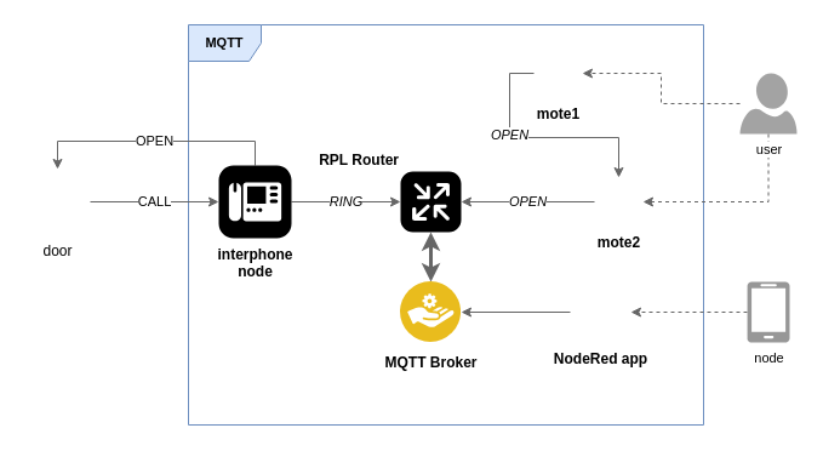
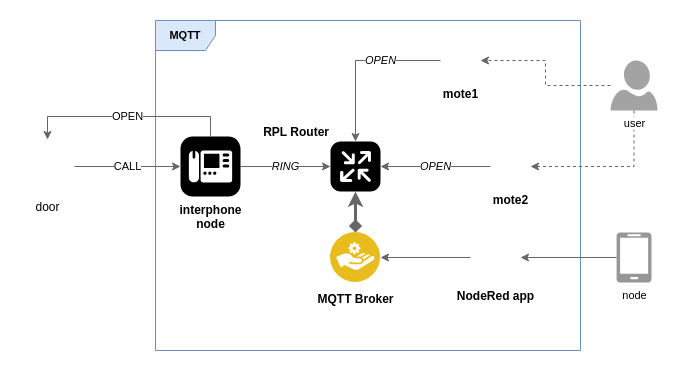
  <mxCell id="0" />
  <mxCell id="1" parent="0" />
  <mxCell id="2" value="MQTT" style="shape=umlFrame;whiteSpace=wrap;html=1;labelBackgroundColor=none;strokeWidth=1;fillColor=#dae8fc;fontSize=11;fontStyle=1;strokeColor=#6c8ebf;shadow=0;" vertex="1" parent="1"><mxGeometry x="155" y="20" width="425" height="330" as="geometry" /></mxCell>
  <mxCell id="3" value="RING" style="edgeStyle=orthogonalEdgeStyle;rounded=0;orthogonalLoop=1;jettySize=auto;html=1;exitX=1;exitY=0.5;exitDx=0;exitDy=0;exitPerimeter=0;entryX=0;entryY=0.5;entryDx=0;entryDy=0;entryPerimeter=0;fontColor=#000000;fontStyle=2;fillColor=#f5f5f5;strokeColor=#666666;" edge="1" parent="1" source="5" target="20"><mxGeometry relative="1" as="geometry" /></mxCell>
  <mxCell id="4" value="OPEN" style="edgeStyle=orthogonalEdgeStyle;rounded=0;orthogonalLoop=1;jettySize=auto;html=1;exitX=0.5;exitY=0;exitDx=0;exitDy=0;exitPerimeter=0;entryX=0.5;entryY=0;entryDx=0;entryDy=0;fontColor=#000000;fillColor=#f5f5f5;strokeColor=#666666;" edge="1" parent="1" source="5" target="11"><mxGeometry relative="1" as="geometry" /></mxCell>
  <mxCell id="5" value="interphone&lt;br&gt;node" style="verticalLabelPosition=bottom;html=1;fillColor=#000000;verticalAlign=top;align=center;points=[[0.06,0.06,0],[0.94,0.06,0],[0.94,0.94,0],[0.06,0.94,0],[0.25,0,0],[0.5,0,0],[0.75,0,0],[1,0.25,0],[1,0.5,0],[1,0.75,0],[0.75,1,0],[0.5,1,0],[0.25,1,0],[0,0.75,0],[0,0.5,0],[0,0.25,0]];pointerEvents=1;shape=mxgraph.cisco_safe.architecture.phone;fontStyle=1" vertex="1" parent="1"><mxGeometry x="180" y="136" width="60" height="60" as="geometry" /></mxCell>
- <mxCell id="6" value="OPEN" style="edgeStyle=orthogonalEdgeStyle;rounded=0;orthogonalLoop=1;jettySize=auto;html=1;exitX=0.5;exitY=0;exitDx=0;exitDy=0;fontColor=#000000;fontStyle=2;fillColor=#f5f5f5;strokeColor=#666666;" edge="1" parent="1" source="7" target="9"><mxGeometry x="-0.277" relative="1" as="geometry"><mxPoint as="offset" /></mxGeometry></mxCell>
+ <mxCell id="6" value="OPEN" style="edgeStyle=orthogonalEdgeStyle;rounded=0;orthogonalLoop=1;jettySize=auto;html=1;exitX=0.5;exitY=0;exitDx=0;exitDy=0;entryX=0.5;entryY=0;entryDx=0;entryDy=0;entryPerimeter=0;fontColor=#000000;fontStyle=2;fillColor=#f5f5f5;strokeColor=#666666;" edge="1" parent="1" source="7" target="20"><mxGeometry x="-0.277" relative="1" as="geometry"><mxPoint as="offset" /></mxGeometry></mxCell>
  <mxCell id="7" value="mote1" style="shape=image;html=1;verticalAlign=top;verticalLabelPosition=bottom;labelBackgroundColor=#ffffff;imageAspect=0;aspect=fixed;image=https://cdn3.iconfinder.com/data/icons/google-material-design-icons/48/ic_settings_remote_48px-128.png;direction=north;fontColor=#000000;fontStyle=1" vertex="1" parent="1"><mxGeometry x="440" y="40" width="40" height="40" as="geometry" /></mxCell>
  <mxCell id="8" value="OPEN" style="edgeStyle=orthogonalEdgeStyle;rounded=0;orthogonalLoop=1;jettySize=auto;html=1;exitX=0.5;exitY=0;exitDx=0;exitDy=0;fontColor=#000000;fontStyle=2;fillColor=#f5f5f5;strokeColor=#666666;" edge="1" parent="1" source="9" target="20"><mxGeometry relative="1" as="geometry" /></mxCell>
  <mxCell id="9" value="mote2" style="shape=image;html=1;verticalAlign=top;verticalLabelPosition=bottom;labelBackgroundColor=#ffffff;imageAspect=0;aspect=fixed;image=https://cdn3.iconfinder.com/data/icons/google-material-design-icons/48/ic_settings_remote_48px-128.png;direction=north;fontStyle=1" vertex="1" parent="1"><mxGeometry x="490" y="146" width="40" height="40" as="geometry" /></mxCell>
  <mxCell id="10" value="CALL" style="edgeStyle=orthogonalEdgeStyle;rounded=0;orthogonalLoop=1;jettySize=auto;html=1;exitX=1;exitY=0.5;exitDx=0;exitDy=0;entryX=0;entryY=0.5;entryDx=0;entryDy=0;entryPerimeter=0;fontColor=#000000;fillColor=#f5f5f5;strokeColor=#666666;" edge="1" parent="1" source="11" target="5"><mxGeometry relative="1" as="geometry" /></mxCell>
  <mxCell id="11" value="door" style="shape=image;html=1;verticalAlign=top;verticalLabelPosition=bottom;labelBackgroundColor=#ffffff;imageAspect=0;aspect=fixed;image=https://cdn2.iconfinder.com/data/icons/architecture-interior/24/architecture-interior-30-128.png;fillColor=#000000;opacity=50;" vertex="1" parent="1"><mxGeometry x="20" y="139" width="54" height="54" as="geometry" /></mxCell>
  <mxCell id="12" value="" style="edgeStyle=orthogonalEdgeStyle;rounded=0;orthogonalLoop=1;jettySize=auto;html=1;exitX=0;exitY=0.5;exitDx=0;exitDy=0;entryX=1;entryY=0.5;entryDx=0;entryDy=0;fontColor=#000000;fontStyle=2;fillColor=#f5f5f5;strokeColor=#666666;" edge="1" parent="1" source="13" target="21"><mxGeometry x="-0.279" relative="1" as="geometry"><mxPoint as="offset" /></mxGeometry></mxCell>
  <mxCell id="13" value="NodeRed app" style="shape=image;html=1;verticalAlign=top;verticalLabelPosition=bottom;labelBackgroundColor=#FFFFFF;imageAspect=0;aspect=fixed;image=https://cdn4.iconfinder.com/data/icons/useful/74/50-128.png;fillColor=#000000;strokeWidth=1;fontStyle=1" vertex="1" parent="1"><mxGeometry x="470" y="232" width="50" height="50" as="geometry" /></mxCell>
- <mxCell id="14" value="" style="edgeStyle=orthogonalEdgeStyle;rounded=0;orthogonalLoop=1;jettySize=auto;html=1;fontSize=11;fontColor=#000000;entryX=1;entryY=0.5;entryDx=0;entryDy=0;dashed=1;fillColor=#f5f5f5;strokeColor=#666666;" edge="1" parent="1" source="15" target="13"><mxGeometry relative="1" as="geometry" /></mxCell>
+ <mxCell id="14" value="" style="edgeStyle=orthogonalEdgeStyle;rounded=0;orthogonalLoop=1;jettySize=auto;html=1;fontSize=11;fontColor=#000000;entryX=1;entryY=0.5;entryDx=0;entryDy=0;dashed=0;fillColor=#f5f5f5;strokeColor=#666666;" edge="1" parent="1" source="15" target="13"><mxGeometry relative="1" as="geometry" /></mxCell>
  <mxCell id="15" value="node" style="pointerEvents=1;shadow=0;dashed=0;html=1;strokeColor=none;labelPosition=center;verticalLabelPosition=bottom;verticalAlign=top;align=center;shape=mxgraph.azure.mobile;fillColor=#7D7D7D;labelBackgroundColor=#FFFFFF;fontSize=11;fontColor=#000000;opacity=80;" vertex="1" parent="1"><mxGeometry x="616" y="232" width="35" height="50" as="geometry" /></mxCell>
  <mxCell id="16" value="" style="edgeStyle=orthogonalEdgeStyle;rounded=0;orthogonalLoop=1;jettySize=auto;html=1;fontSize=11;fontColor=#000000;entryX=0.5;entryY=1;entryDx=0;entryDy=0;dashed=1;fillColor=#f5f5f5;strokeColor=#666666;" edge="1" parent="1" source="18" target="7"><mxGeometry relative="1" as="geometry" /></mxCell>
  <mxCell id="17" style="edgeStyle=orthogonalEdgeStyle;rounded=0;orthogonalLoop=1;jettySize=auto;html=1;exitX=0.5;exitY=1;exitDx=0;exitDy=0;exitPerimeter=0;entryX=0.5;entryY=1;entryDx=0;entryDy=0;fontSize=11;fontColor=#000000;dashed=1;fillColor=#f5f5f5;strokeColor=#666666;" edge="1" parent="1" source="18" target="9"><mxGeometry relative="1" as="geometry" /></mxCell>
  <mxCell id="18" value="user" style="pointerEvents=1;shadow=0;dashed=0;html=1;strokeColor=none;labelPosition=center;verticalLabelPosition=bottom;verticalAlign=top;align=center;shape=mxgraph.azure.user;fillColor=#7D7D7D;labelBackgroundColor=#FFFFFF;fontSize=11;fontColor=#000000;opacity=70;" vertex="1" parent="1"><mxGeometry x="610" y="60" width="47" height="50" as="geometry" /></mxCell>
- <mxCell id="19" style="edgeStyle=orthogonalEdgeStyle;rounded=0;orthogonalLoop=1;jettySize=auto;html=1;exitX=0.5;exitY=1;exitDx=0;exitDy=0;exitPerimeter=0;entryX=0.5;entryY=0;entryDx=0;entryDy=0;fontSize=11;fontColor=#000000;startArrow=classic;startFill=1;fillColor=#f5f5f5;strokeColor=#666666;strokeWidth=3;" edge="1" parent="1" source="20" target="21"><mxGeometry relative="1" as="geometry" /></mxCell>
+ <mxCell id="19" style="edgeStyle=orthogonalEdgeStyle;rounded=0;orthogonalLoop=1;jettySize=auto;html=1;exitX=0.5;exitY=1;exitDx=0;exitDy=0;exitPerimeter=0;entryX=0.5;entryY=0;entryDx=0;entryDy=0;fontSize=11;fontColor=#000000;startArrow=classic;startFill=1;fillColor=#f5f5f5;strokeColor=#666666;strokeWidth=3;endArrow=diamond;" edge="1" parent="1" source="20" target="21"><mxGeometry relative="1" as="geometry" /></mxCell>
  <mxCell id="20" value="RPL Router" style="verticalLabelPosition=top;html=1;fillColor=#000000;verticalAlign=bottom;align=right;points=[[0.06,0.06,0],[0.94,0.06,0],[0.94,0.94,0],[0.06,0.94,0],[0.25,0,0],[0.5,0,0],[0.75,0,0],[1,0.25,0],[1,0.5,0],[1,0.75,0],[0.75,1,0],[0.5,1,0],[0.25,1,0],[0,0.75,0],[0,0.5,0],[0,0.25,0]];pointerEvents=1;shape=mxgraph.cisco_safe.architecture.router;fontStyle=1;labelPosition=left;" vertex="1" parent="1"><mxGeometry x="330" y="141" width="50" height="50" as="geometry" /></mxCell>
  <mxCell id="21" value="MQTT Broker" style="aspect=fixed;perimeter=ellipsePerimeter;html=1;align=center;shadow=0;dashed=0;fontColor=#000000;labelBackgroundColor=#ffffff;fontSize=12;spacingTop=3;image;image=img/lib/ibm/applications/service_broker.svg;strokeWidth=1;fillColor=none;imageBackground=#ffffff;fontStyle=1;labelPosition=center;verticalLabelPosition=bottom;verticalAlign=top;" vertex="1" parent="1"><mxGeometry x="330" y="232" width="50" height="50" as="geometry" /></mxCell>
